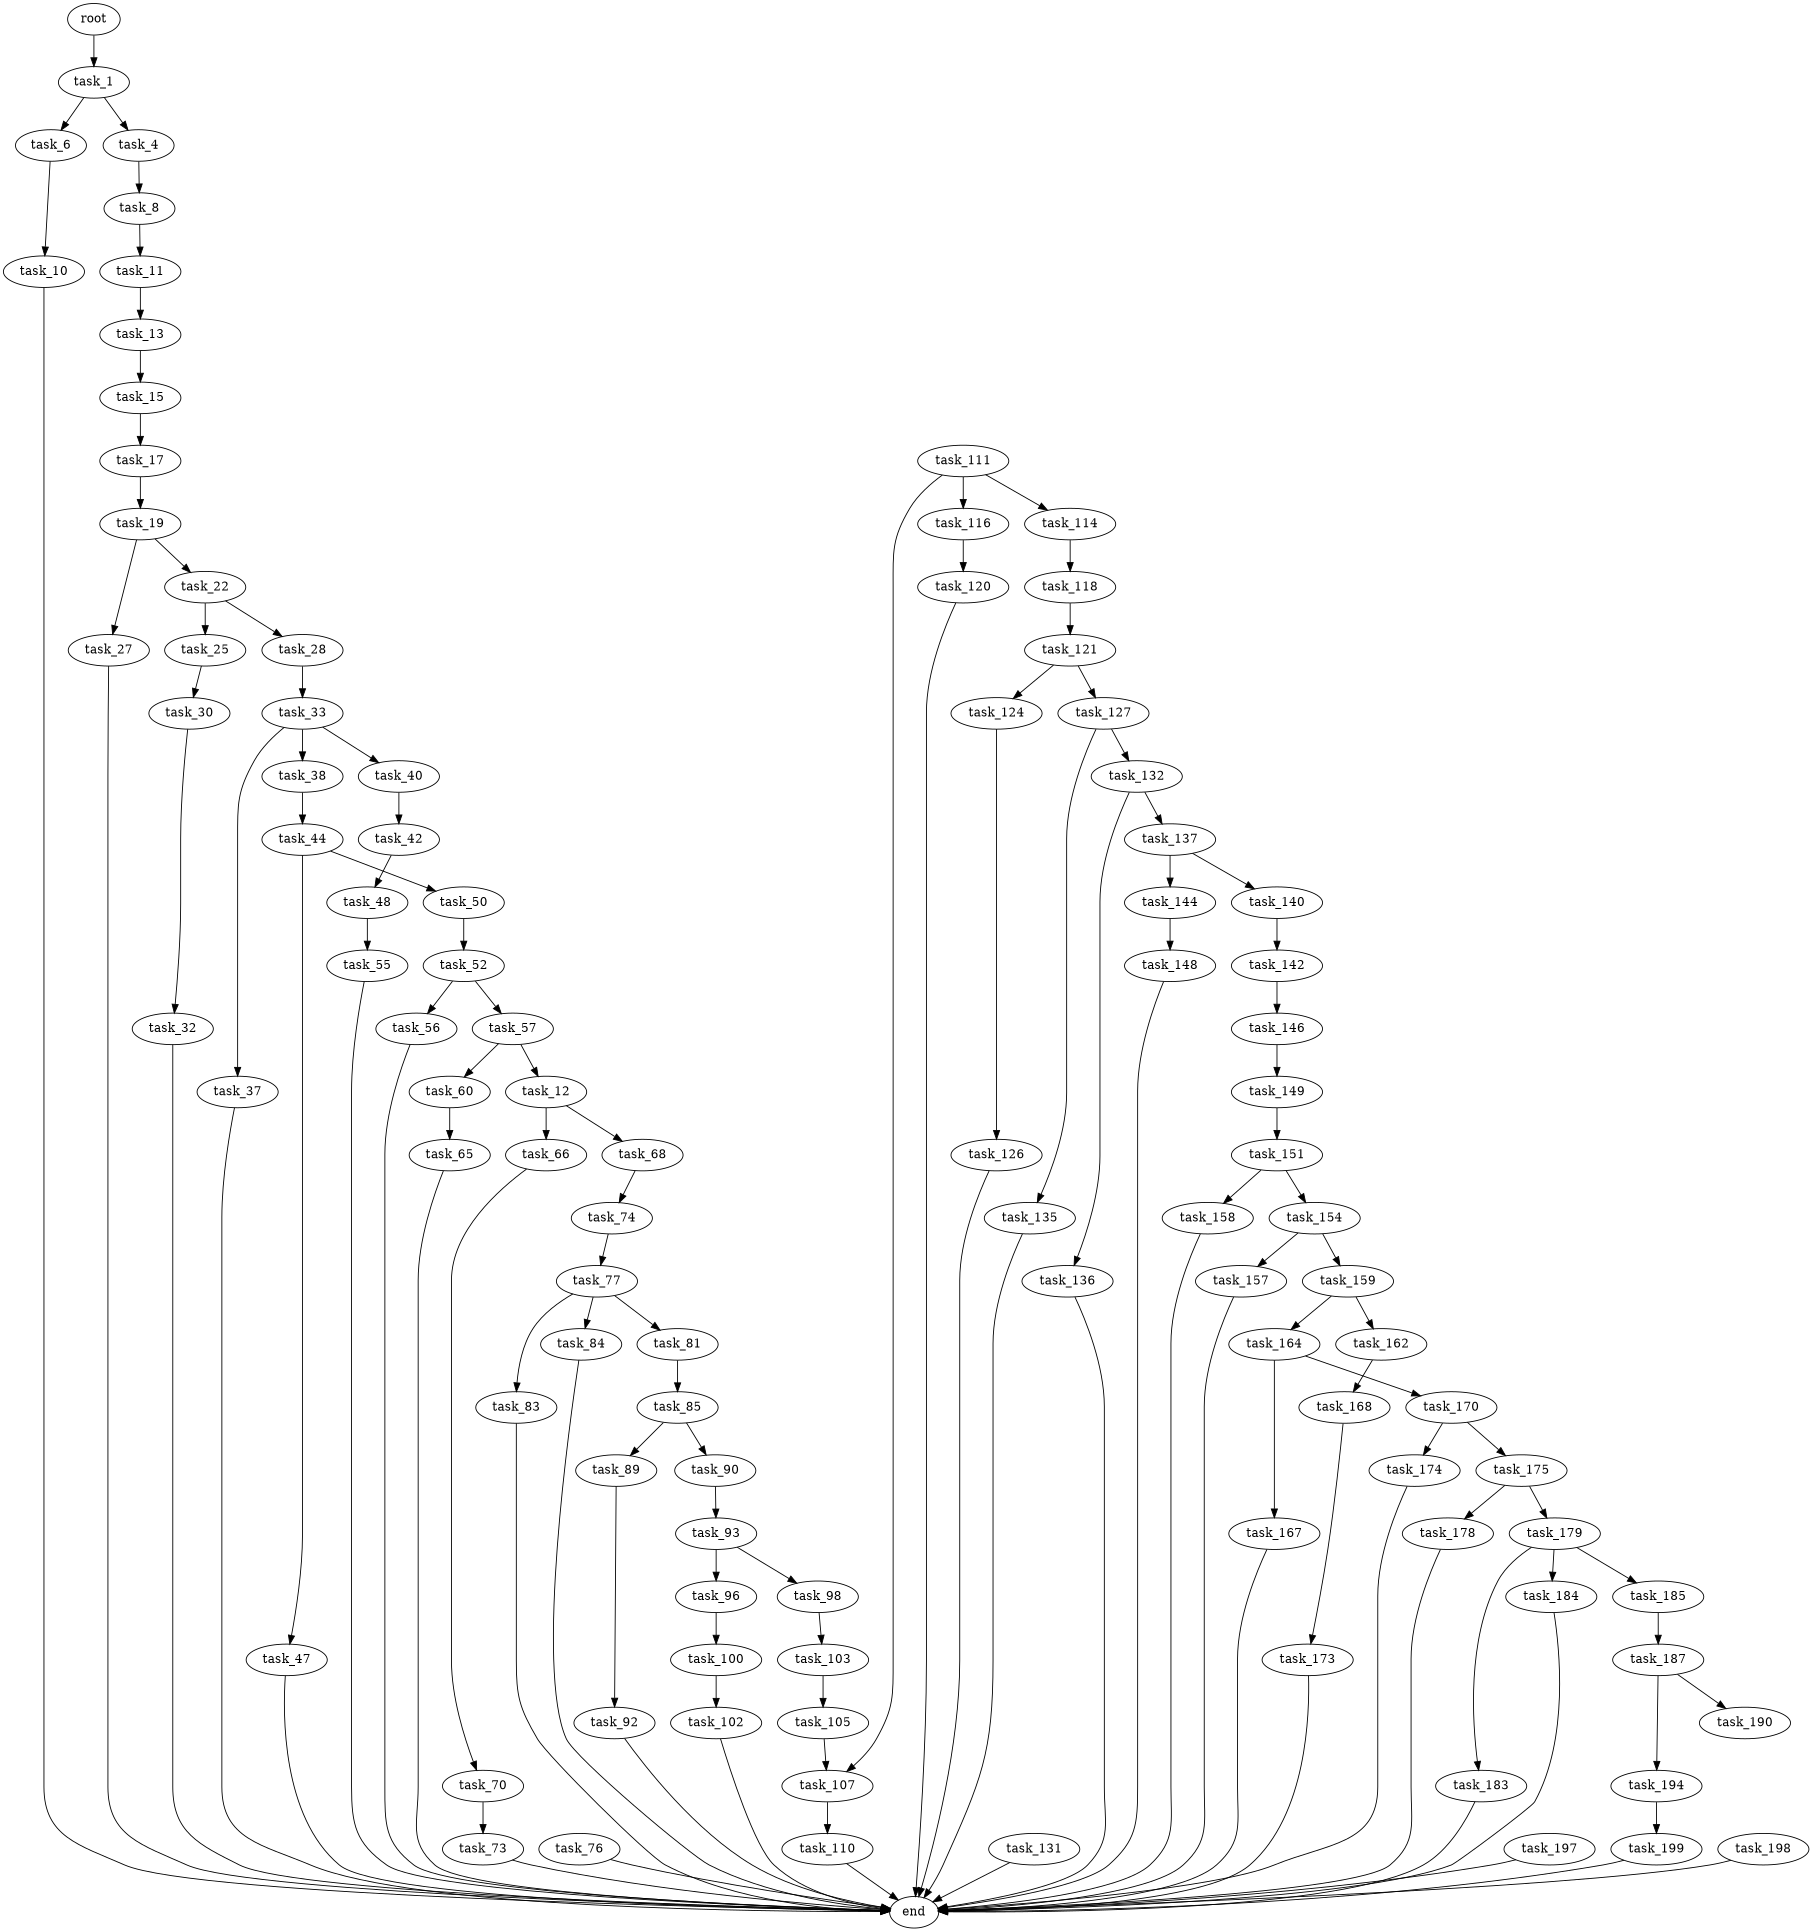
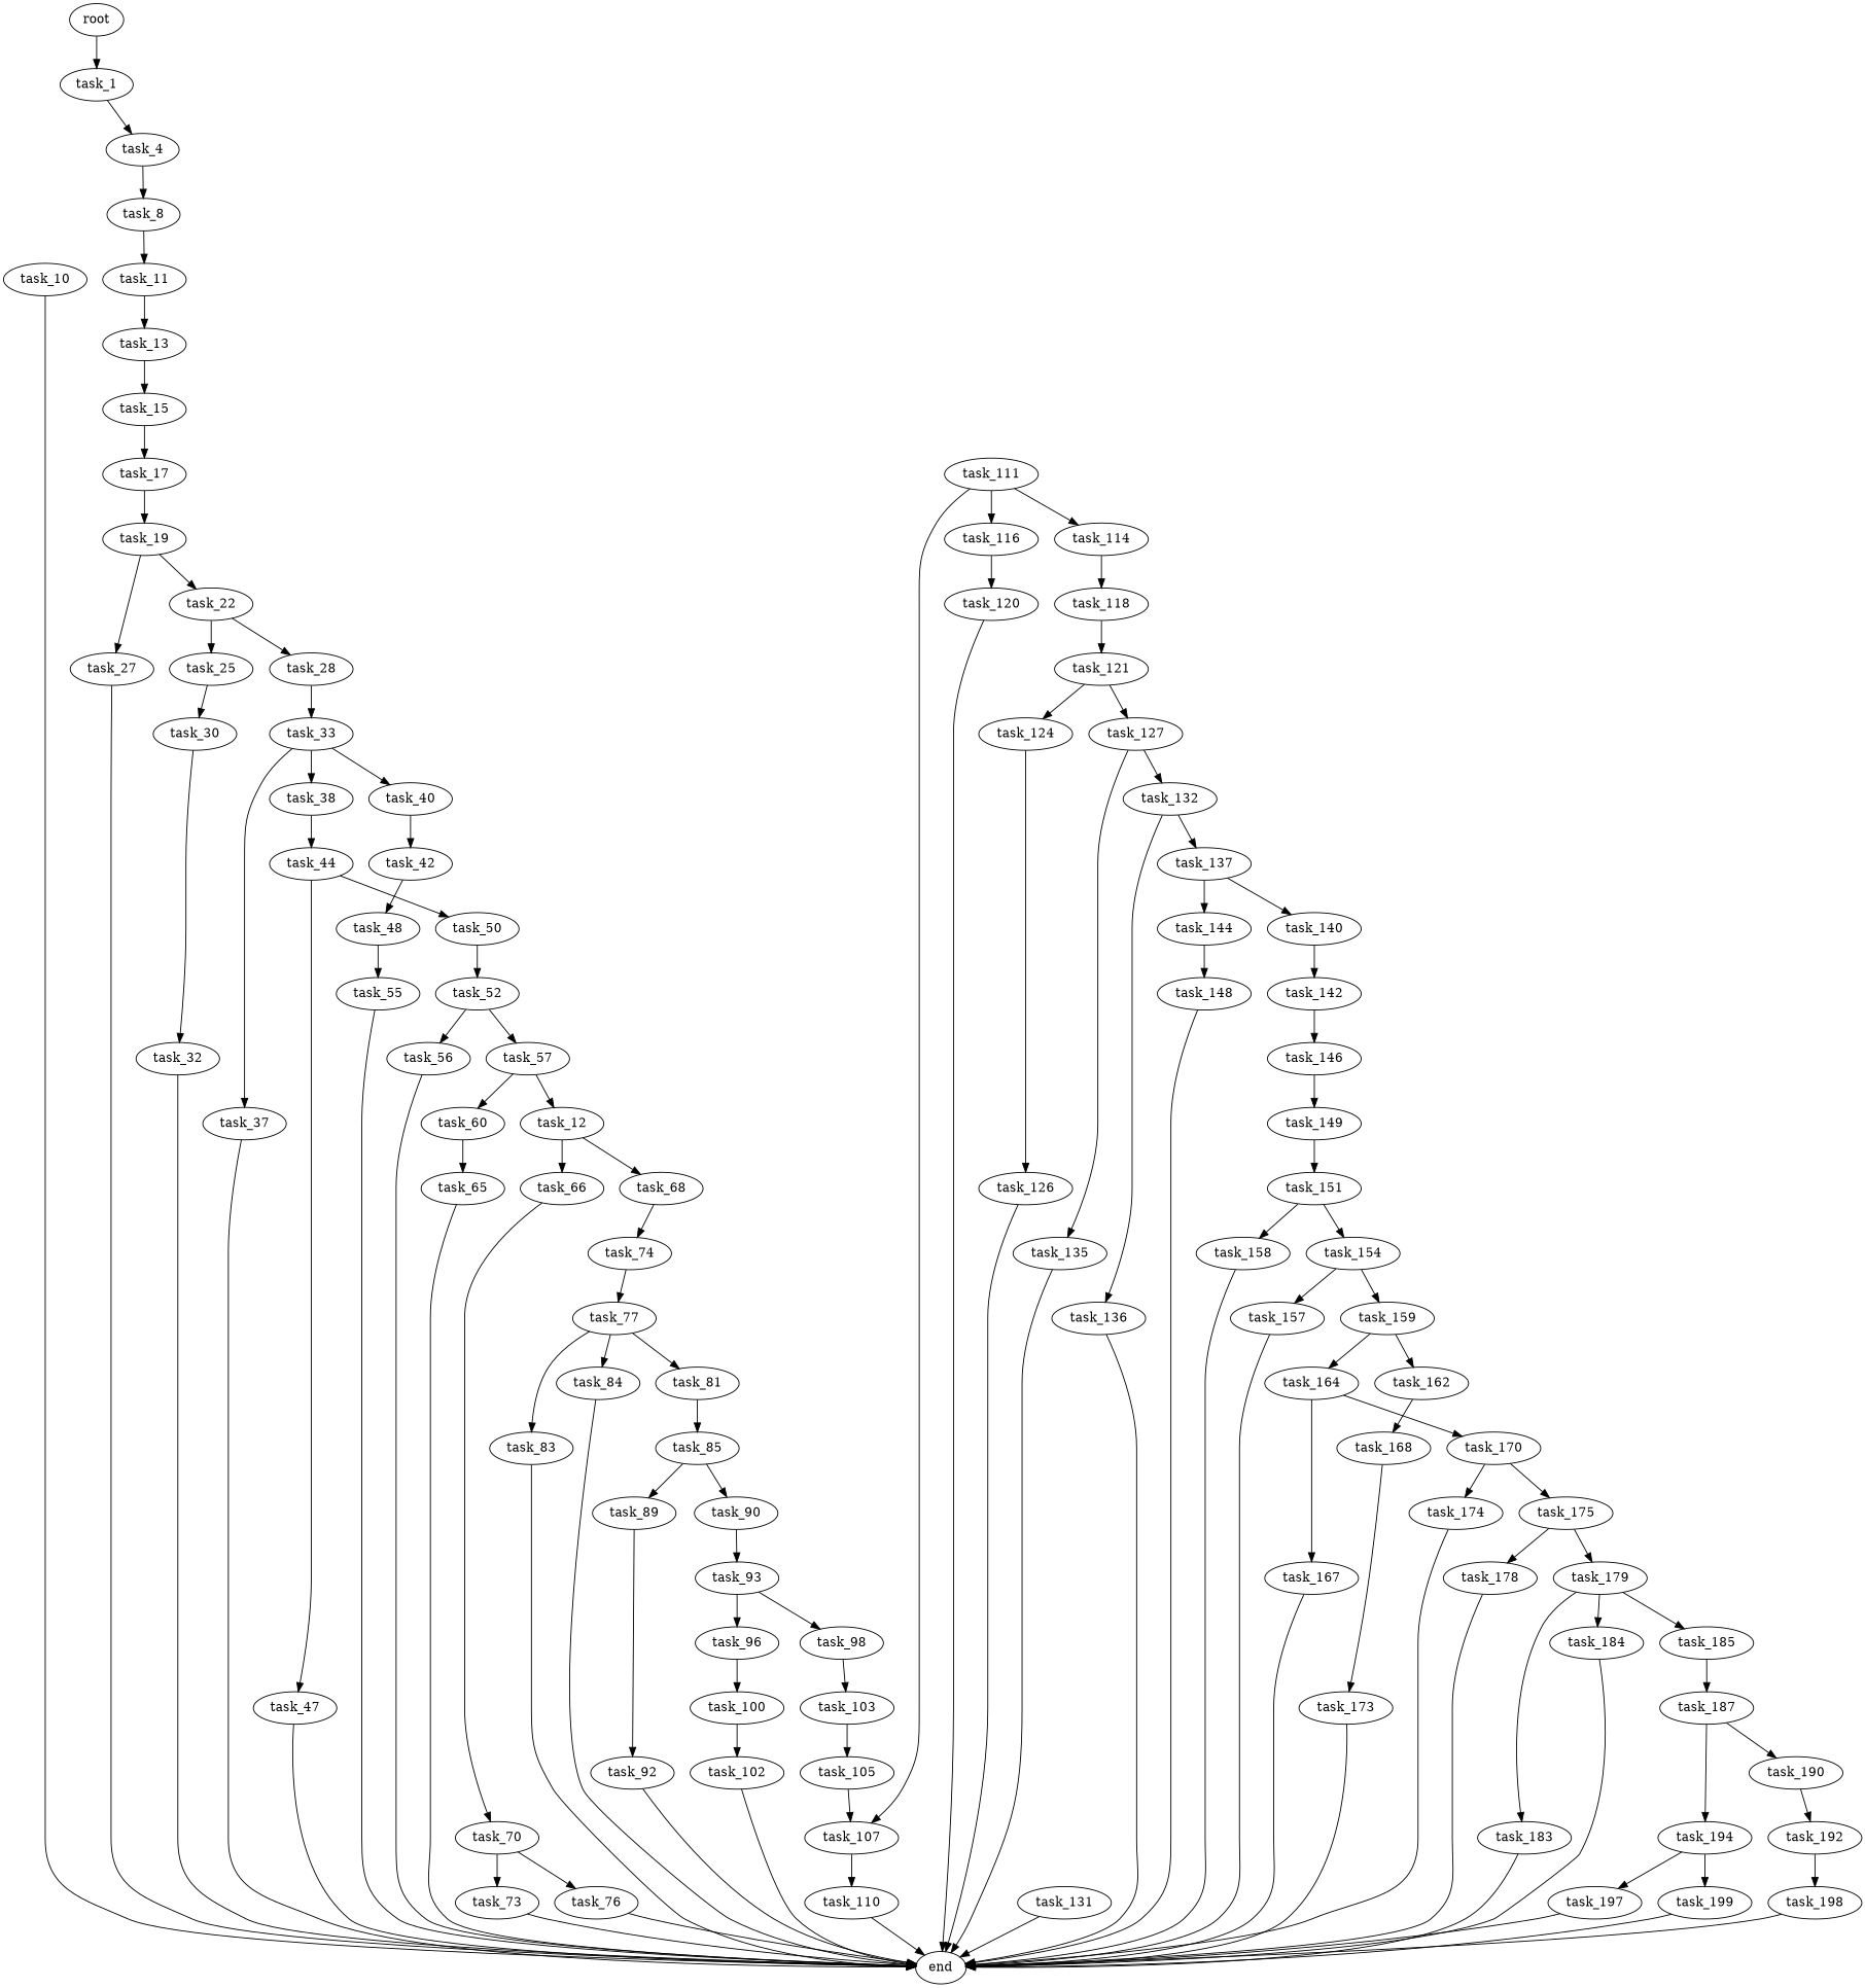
  digraph {
    root
    task_1
    task_4
-   task_6
    task_8
    task_10
    task_11
    end
    task_13
    task_15
    task_17
    task_19
    task_22
    task_27
    task_25
    task_28
    task_30
    task_33
    task_32
    task_37
    task_38
    task_40
    task_44
    task_42
    task_47
    task_50
    task_48
    task_52
    task_55
    task_56
    task_57
    task_60
    n33 [label=task_12]
    task_65
    task_66
    task_68
    task_70
    task_74
    task_73
    task_76
    task_77
    task_81
    task_83
    task_84
    task_85
    n46 [label=task_89]
    task_90
    task_92
    task_93
    task_96
    task_98
    task_100
    task_103
    task_102
    task_105
    task_107
    task_110
    task_111
    task_114
    task_116
    task_118
    task_120
    task_121
    task_124
    task_127
    task_126
    task_132
    task_135
    task_131
    task_136
    task_137
    task_140
    task_144
    task_142
    task_148
    task_146
    task_149
    task_151
    task_154
    task_158
    task_157
    task_159
    task_162
    task_164
    task_168
    task_167
    task_170
    task_173
    task_174
    task_175
    task_178
    task_179
    task_183
    task_184
    task_185
    task_187
    task_190
    task_194
+   task_192
    task_197
    task_199
    task_198
    root -> task_1
    task_1 -> task_4
-   task_1 -> task_6
    task_4 -> task_8
-   task_6 -> task_10
    task_8 -> task_11
    task_10 -> end
    task_11 -> task_13
    task_13 -> task_15
    task_15 -> task_17
    task_17 -> task_19
    task_19 -> task_22
    task_19 -> task_27
    task_22 -> task_25
    task_22 -> task_28
    task_27 -> end
    task_25 -> task_30
    task_28 -> task_33
    task_30 -> task_32
    task_33 -> task_37
    task_33 -> task_38
    task_33 -> task_40
    task_32 -> end
    task_37 -> end
    task_38 -> task_44
    task_40 -> task_42
    task_44 -> task_47
    task_44 -> task_50
    task_42 -> task_48
    task_47 -> end
    task_50 -> task_52
    task_48 -> task_55
    task_52 -> task_56
    task_52 -> task_57
    task_55 -> end
    task_56 -> end
    task_57 -> task_60
    task_57 -> n33
    task_60 -> task_65
    n33 -> task_66
    n33 -> task_68
    task_65 -> end
    task_66 -> task_70
    task_68 -> task_74
    task_70 -> task_73
+   task_70 -> task_76
    task_74 -> task_77
    task_73 -> end
    task_76 -> end
    task_77 -> task_81
    task_77 -> task_83
    task_77 -> task_84
    task_81 -> task_85
    task_83 -> end
    task_84 -> end
    task_85 -> n46
    task_85 -> task_90
    n46 -> task_92
    task_90 -> task_93
    task_92 -> end
    task_93 -> task_96
    task_93 -> task_98
    task_96 -> task_100
    task_98 -> task_103
    task_100 -> task_102
    task_103 -> task_105
    task_102 -> end
    task_105 -> task_107
    task_107 -> task_110
    task_110 -> end
    task_111 -> task_107
    task_111 -> task_114
    task_111 -> task_116
    task_114 -> task_118
    task_116 -> task_120
    task_118 -> task_121
    task_120 -> end
    task_121 -> task_124
    task_121 -> task_127
    task_124 -> task_126
    task_127 -> task_132
    task_127 -> task_135
    task_126 -> end
    task_132 -> task_136
    task_132 -> task_137
    task_135 -> end
    task_131 -> end
    task_136 -> end
    task_137 -> task_140
    task_137 -> task_144
    task_140 -> task_142
    task_144 -> task_148
    task_142 -> task_146
    task_148 -> end
    task_146 -> task_149
    task_149 -> task_151
    task_151 -> task_154
    task_151 -> task_158
    task_154 -> task_157
    task_154 -> task_159
    task_158 -> end
    task_157 -> end
    task_159 -> task_162
    task_159 -> task_164
    task_162 -> task_168
    task_164 -> task_167
    task_164 -> task_170
    task_168 -> task_173
    task_167 -> end
    task_170 -> task_174
    task_170 -> task_175
    task_173 -> end
    task_174 -> end
    task_175 -> task_178
    task_175 -> task_179
    task_178 -> end
    task_179 -> task_183
    task_179 -> task_184
    task_179 -> task_185
    task_183 -> end
    task_184 -> end
    task_185 -> task_187
    task_187 -> task_190
    task_187 -> task_194
+   task_190 -> task_192
+   task_194 -> task_197
    task_194 -> task_199
+   task_192 -> task_198
    task_197 -> end
    task_199 -> end
    task_198 -> end
  }
